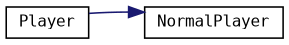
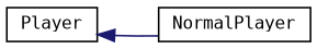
  digraph {
    rankdir=LR
    fontname="DejaVu Sans Mono"
    node [color=black fillcolor=white fontname="DejaVu Sans Mono" fontsize=10 shape=record style=filled]
    n1 [height=0.2 label=Player width=0.4]
    n2 [height=0.2 label=NormalPlayer width=0.4]
-   n2 -> n1 [color=midnightblue dir=back fontname="DejaVu Sans Mono" fontsize=10 labelfontname=Helvetica labelfontsize=10 style=solid]
+   n1 -> n2 [color=midnightblue dir=back fontname="DejaVu Sans Mono" fontsize=10 labelfontname=Helvetica labelfontsize=10 style=solid]
  }
